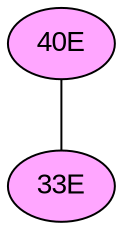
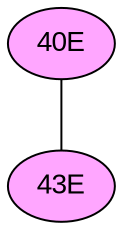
  graph {
    fontname="Liberation Sans"
    node [fillcolor="#FFA6FF" style=radial fontname="Liberation Sans"]
    "40E"
-   "43E" [label="33E"]
+   "43E"
    "40E" -- "43E" [penwidth=1 fontname="Liberation Sans"]
  }
